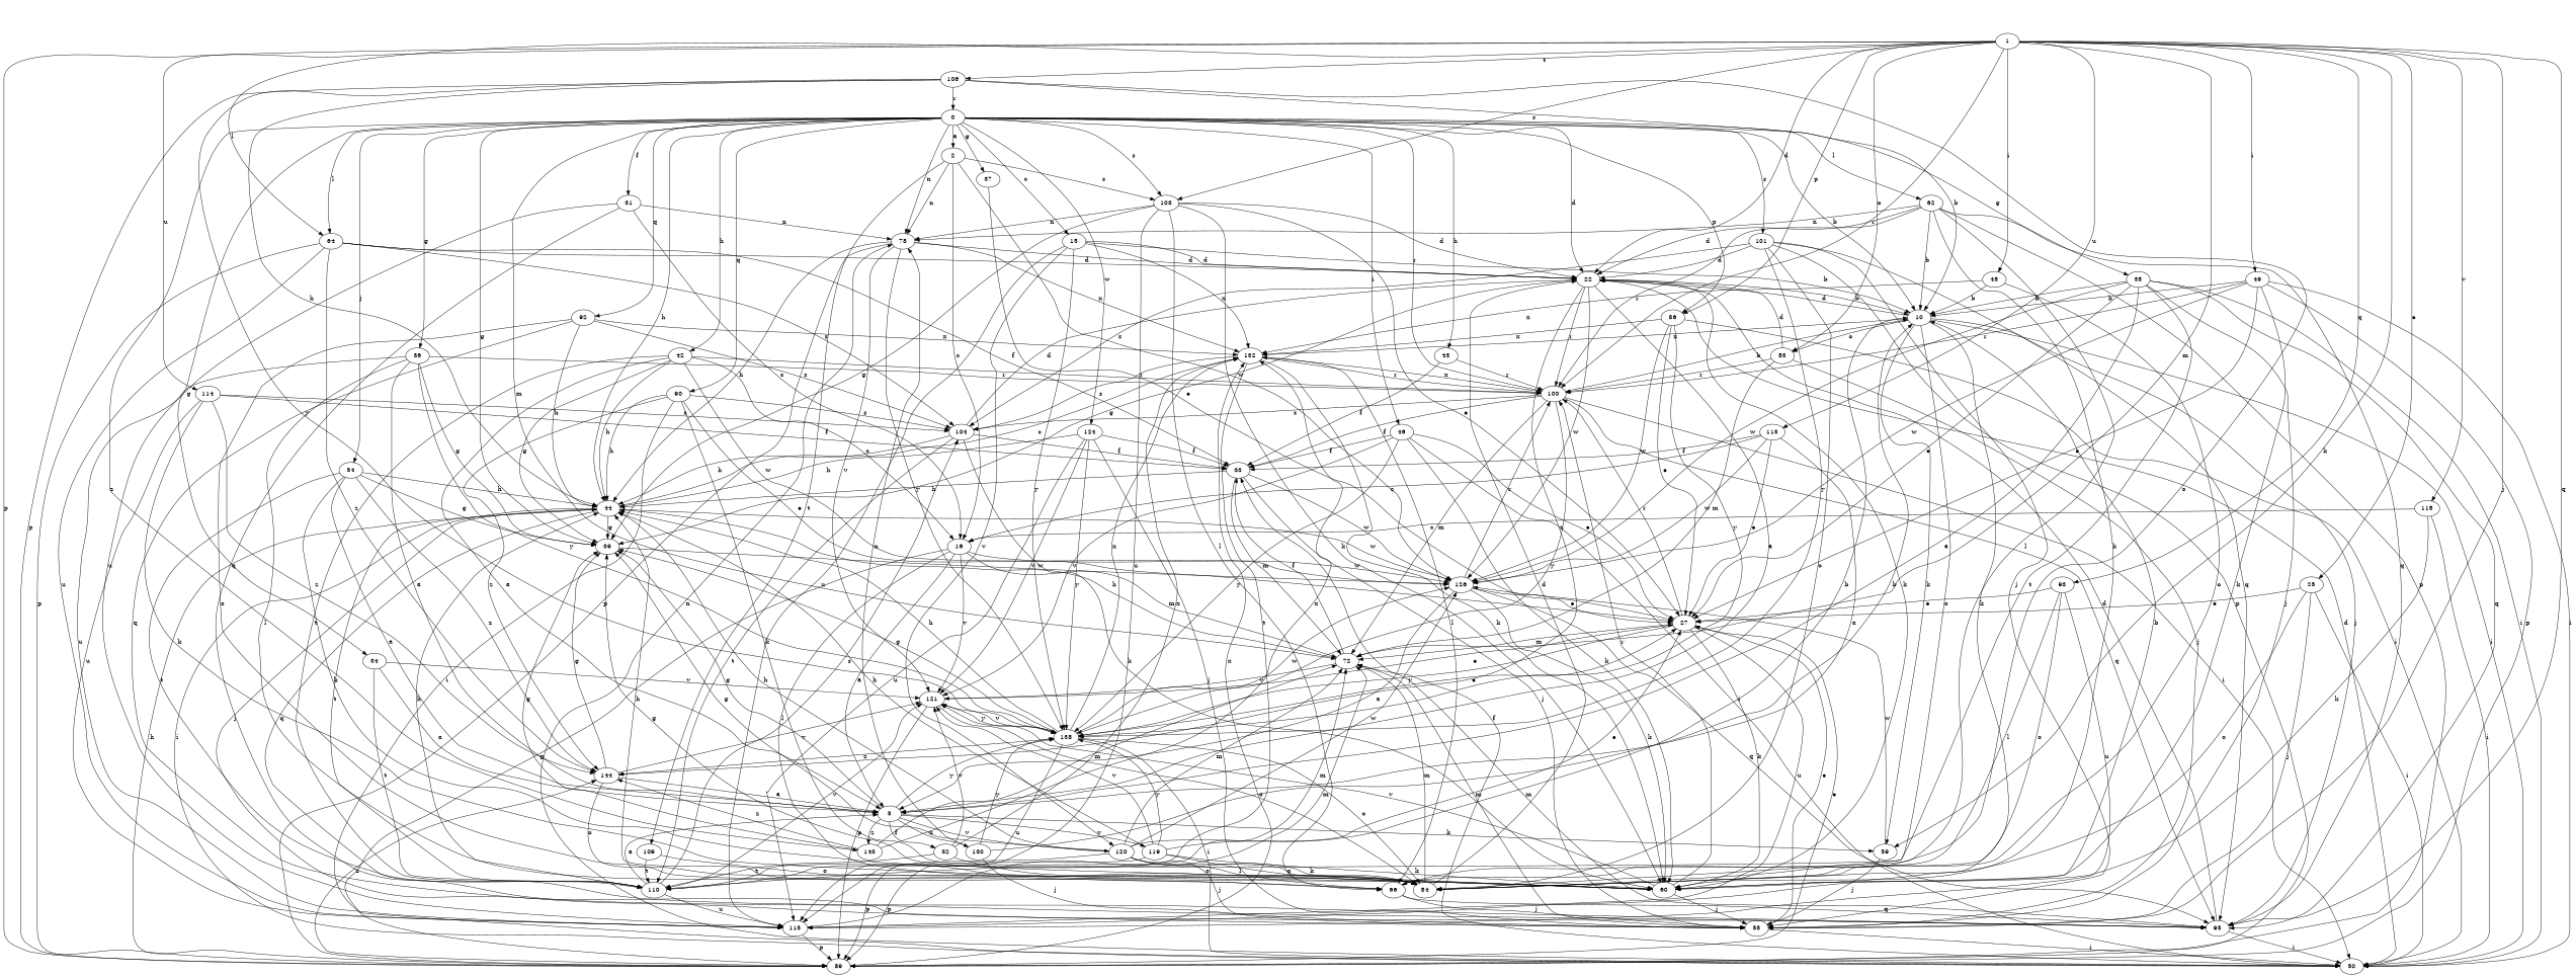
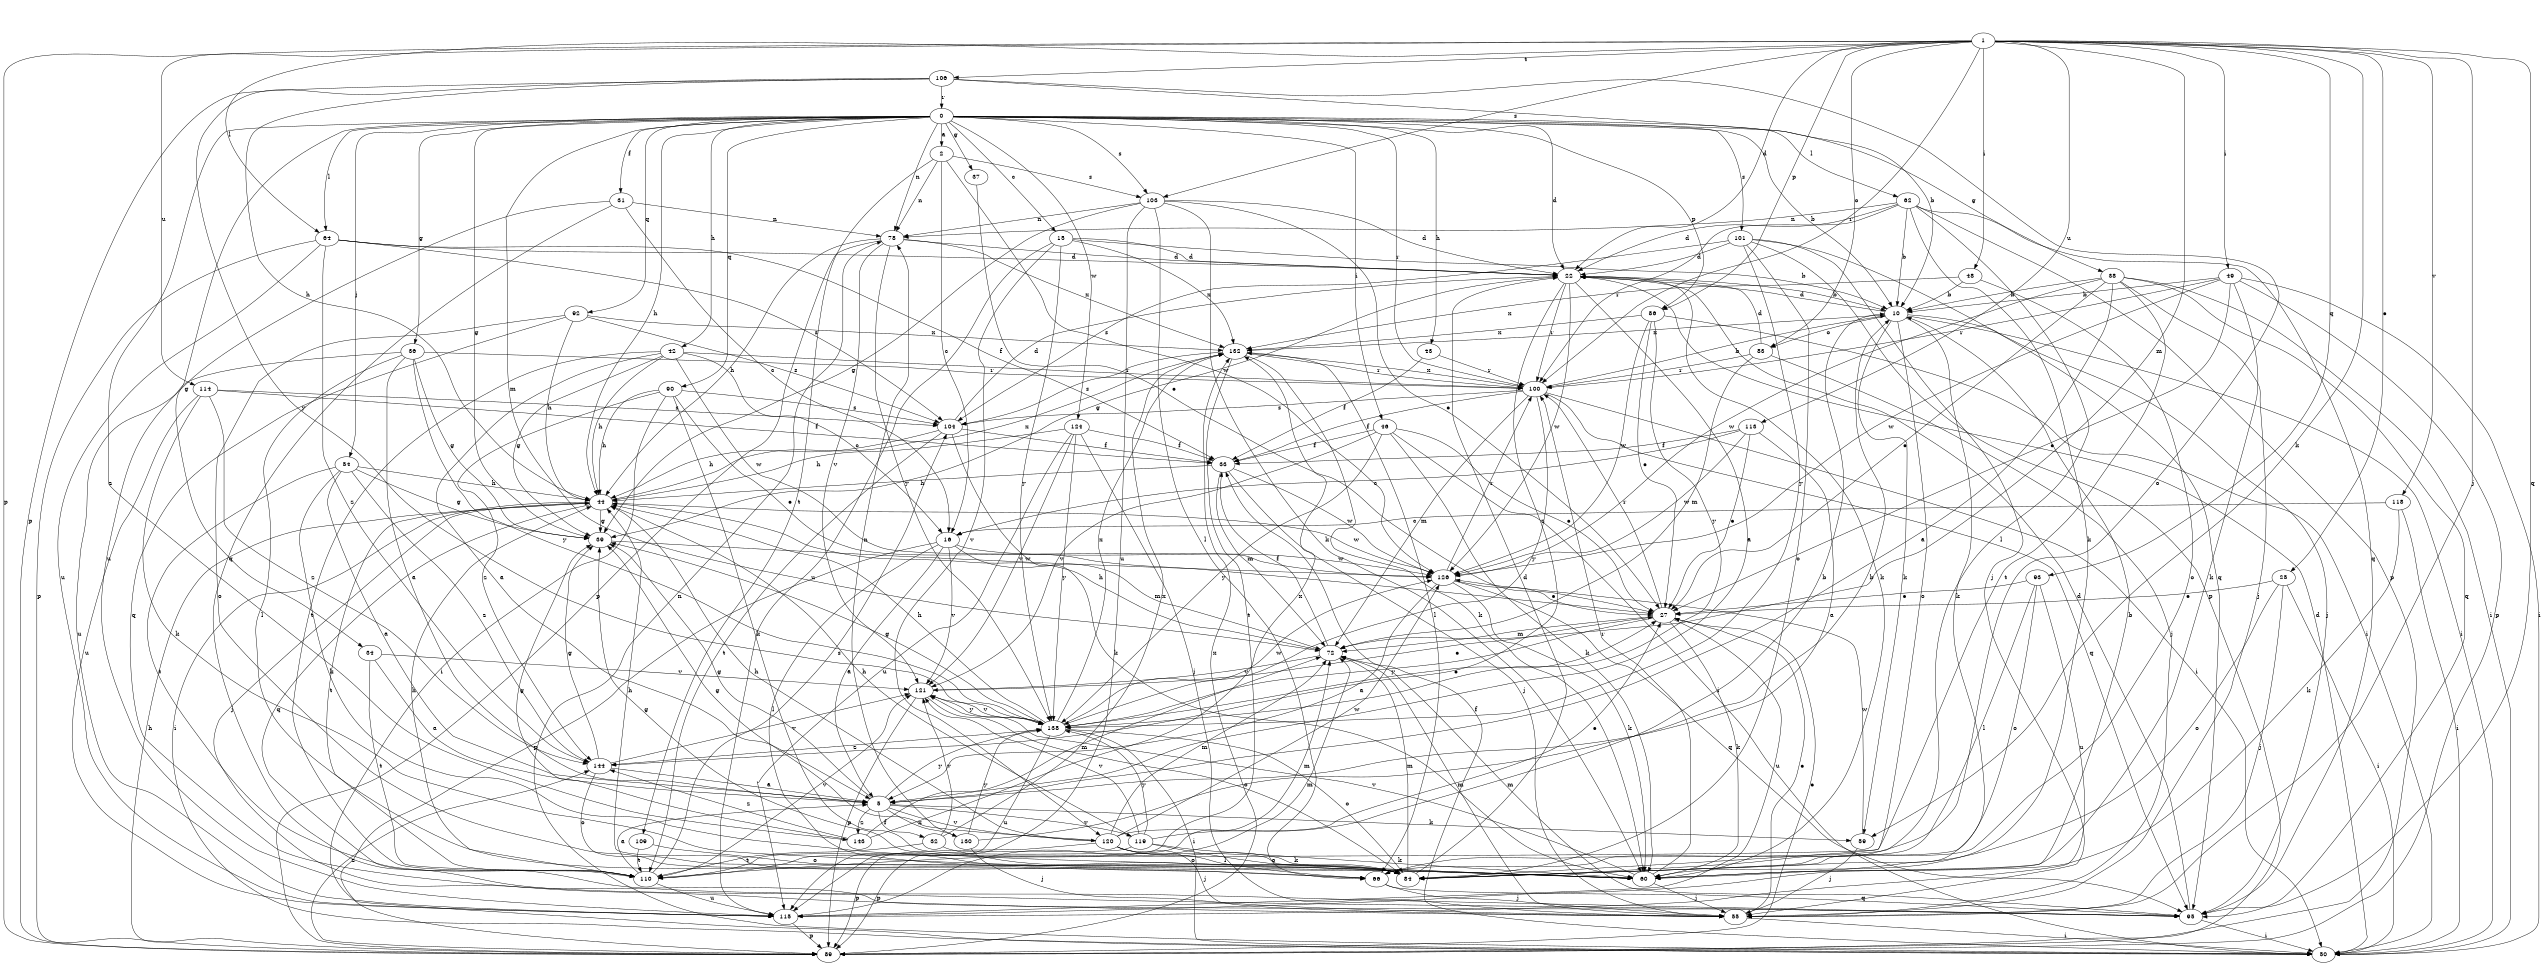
  strict digraph {
    0
    2
    10
    15
    22
    31
    34
    36
    37
    38
    39
    42
    43
    44
    46
    54
    62
    64
    72
    78
    86
    90
    92
    100
    101
    103
    124
    143
    16
    109
    126
    59
    83
    95
    50
    60
    84
    132
    120
    138
    115
    5
    144
    121
    110
    66
    27
    55
    33
    89
    104
    1
    25
    48
    49
    93
    106
    113
    114
    118
    32
    119
    130
    0 -> 2 [label=a]
    0 -> 10 [label=b]
    0 -> 15 [label=c]
    0 -> 22 [label=d]
    0 -> 31 [label=f]
    0 -> 34 [label=g]
    0 -> 36 [label=g]
    0 -> 37 [label=g]
    0 -> 38 [label=g]
    0 -> 39 [label=g]
    0 -> 42 [label=h]
    0 -> 43 [label=h]
    0 -> 44 [label=h]
    0 -> 46 [label=i]
    0 -> 54 [label=j]
    0 -> 62 [label=l]
    0 -> 64 [label=l]
    0 -> 72 [label=m]
    0 -> 78 [label=n]
    0 -> 86 [label=p]
    0 -> 90 [label=q]
    0 -> 92 [label=q]
    0 -> 100 [label=r]
    0 -> 101 [label=s]
    0 -> 103 [label=s]
    0 -> 124 [label=w]
    0 -> 143 [label=z]
    2 -> 78 [label=n]
    2 -> 103 [label=s]
    2 -> 16 [label=c]
    2 -> 109 [label=t]
    2 -> 126 [label=w]
    10 -> 22 [label=d]
    10 -> 59 [label=k]
    10 -> 83 [label=o]
    10 -> 95 [label=j]
    10 -> 50 [label=i]
    10 -> 60 [label=k]
    10 -> 84 [label=o]
    10 -> 132 [label=x]
    15 -> 10 [label=b]
    15 -> 22 [label=d]
    15 -> 132 [label=x]
    15 -> 120 [label=v]
    15 -> 138 [label=y]
    15 -> 115 [label=u]
    22 -> 10 [label=b]
    22 -> 39 [label=g]
    22 -> 100 [label=r]
    22 -> 126 [label=w]
    22 -> 60 [label=k]
    22 -> 5 [label=a]
    22 -> 144 [label=z]
    31 -> 78 [label=n]
    31 -> 16 [label=c]
    31 -> 95 [label=q]
    31 -> 115 [label=u]
    34 -> 5 [label=a]
    34 -> 121 [label=v]
    34 -> 110 [label=t]
    36 -> 39 [label=g]
    36 -> 100 [label=r]
    36 -> 138 [label=y]
    36 -> 115 [label=u]
    36 -> 5 [label=a]
    36 -> 66 [label=l]
    37 -> 27 [label=e]
    38 -> 10 [label=b]
    38 -> 126 [label=w]
    38 -> 95 [label=q]
    38 -> 50 [label=i]
    38 -> 5 [label=a]
    38 -> 110 [label=t]
    38 -> 27 [label=e]
    38 -> 55 [label=j]
    39 -> 126 [label=w]
    42 -> 39 [label=g]
    42 -> 44 [label=h]
    42 -> 100 [label=r]
    42 -> 16 [label=c]
    42 -> 126 [label=w]
    42 -> 5 [label=a]
    42 -> 110 [label=t]
    43 -> 100 [label=r]
    43 -> 33 [label=f]
    44 -> 39 [label=g]
    44 -> 126 [label=w]
    44 -> 95 [label=q]
    44 -> 50 [label=i]
-   44 -> 132 [label=c]
+   44 -> 132 [label=x]
    44 -> 110 [label=t]
    44 -> 55 [label=j]
    46 -> 50 [label=i]
    46 -> 60 [label=k]
    46 -> 138 [label=y]
    46 -> 121 [label=v]
    46 -> 27 [label=e]
    46 -> 33 [label=f]
    54 -> 39 [label=g]
    54 -> 44 [label=h]
    54 -> 60 [label=k]
    54 -> 5 [label=a]
    54 -> 144 [label=z]
    54 -> 110 [label=t]
    62 -> 10 [label=b]
    62 -> 22 [label=d]
    62 -> 78 [label=n]
    62 -> 100 [label=r]
    62 -> 95 [label=q]
    62 -> 60 [label=k]
    62 -> 66 [label=l]
    62 -> 89 [label=p]
    64 -> 22 [label=d]
    64 -> 115 [label=u]
    64 -> 144 [label=z]
    64 -> 33 [label=f]
    64 -> 89 [label=p]
    64 -> 104 [label=s]
    72 -> 44 [label=h]
    72 -> 121 [label=v]
    72 -> 33 [label=f]
    78 -> 22 [label=d]
    78 -> 44 [label=h]
    78 -> 132 [label=x]
    78 -> 138 [label=y]
    78 -> 121 [label=v]
    78 -> 89 [label=p]
    86 -> 126 [label=w]
    86 -> 50 [label=i]
    86 -> 132 [label=x]
    86 -> 138 [label=y]
    86 -> 27 [label=e]
    90 -> 44 [label=h]
    90 -> 50 [label=i]
    90 -> 60 [label=k]
    90 -> 144 [label=z]
    90 -> 27 [label=e]
    90 -> 104 [label=s]
    92 -> 44 [label=h]
    92 -> 95 [label=q]
    92 -> 84 [label=o]
    92 -> 132 [label=x]
    92 -> 104 [label=s]
    100 -> 10 [label=b]
    100 -> 72 [label=m]
    100 -> 95 [label=q]
    100 -> 50 [label=i]
    100 -> 132 [label=x]
    100 -> 138 [label=y]
    100 -> 33 [label=f]
    100 -> 104 [label=s]
    101 -> 22 [label=d]
    101 -> 95 [label=q]
    101 -> 84 [label=o]
    101 -> 138 [label=y]
    101 -> 55 [label=j]
    101 -> 89 [label=p]
    101 -> 104 [label=s]
    103 -> 22 [label=d]
    103 -> 39 [label=g]
    103 -> 78 [label=n]
    103 -> 60 [label=k]
    103 -> 115 [label=u]
    103 -> 66 [label=l]
    103 -> 27 [label=e]
    124 -> 44 [label=h]
    124 -> 138 [label=y]
    124 -> 115 [label=u]
    124 -> 121 [label=v]
    124 -> 55 [label=j]
    124 -> 33 [label=f]
    143 -> 39 [label=g]
    143 -> 72 [label=m]
    143 -> 132 [label=x]
    143 -> 144 [label=z]
    16 -> 72 [label=m]
    16 -> 126 [label=w]
    16 -> 5 [label=a]
    16 -> 121 [label=v]
    16 -> 66 [label=l]
    16 -> 89 [label=p]
    109 -> 84 [label=o]
    109 -> 110 [label=t]
    126 -> 100 [label=r]
    126 -> 95 [label=q]
    126 -> 60 [label=k]
    126 -> 5 [label=a]
    126 -> 27 [label=e]
    59 -> 126 [label=w]
    59 -> 55 [label=j]
    83 -> 22 [label=d]
    83 -> 72 [label=m]
    83 -> 100 [label=r]
    83 -> 55 [label=j]
    95 -> 22 [label=d]
    95 -> 72 [label=m]
    95 -> 50 [label=i]
    50 -> 22 [label=d]
    50 -> 78 [label=n]
    50 -> 33 [label=f]
    60 -> 39 [label=g]
    60 -> 100 [label=r]
    60 -> 121 [label=v]
    60 -> 55 [label=j]
    84 -> 22 [label=d]
    84 -> 44 [label=h]
    84 -> 72 [label=m]
    132 -> 100 [label=r]
    132 -> 60 [label=k]
    132 -> 110 [label=t]
    132 -> 66 [label=l]
    132 -> 104 [label=s]
    120 -> 39 [label=g]
    120 -> 44 [label=h]
    120 -> 72 [label=m]
    120 -> 126 [label=w]
    120 -> 60 [label=k]
    120 -> 66 [label=l]
    120 -> 27 [label=e]
    120 -> 55 [label=j]
    120 -> 89 [label=p]
    138 -> 39 [label=g]
    138 -> 44 [label=h]
    138 -> 126 [label=w]
    138 -> 50 [label=i]
    138 -> 84 [label=o]
    138 -> 132 [label=x]
    138 -> 115 [label=u]
    138 -> 144 [label=z]
    138 -> 121 [label=v]
    138 -> 27 [label=e]
    115 -> 10 [label=b]
    115 -> 72 [label=m]
    115 -> 89 [label=p]
    5 -> 39 [label=g]
    5 -> 143 [label=z]
    5 -> 59 [label=k]
    5 -> 120 [label=v]
    5 -> 138 [label=y]
    5 -> 32 [label=f]
    5 -> 119 [label=v]
    5 -> 130 [label=x]
    144 -> 39 [label=g]
    144 -> 84 [label=o]
    144 -> 5 [label=a]
    144 -> 121 [label=v]
    121 -> 84 [label=o]
    121 -> 138 [label=y]
    121 -> 27 [label=e]
    121 -> 89 [label=p]
    110 -> 44 [label=h]
    110 -> 72 [label=m]
    110 -> 115 [label=u]
    110 -> 5 [label=a]
    110 -> 121 [label=v]
    110 -> 104 [label=s]
    66 -> 95 [label=q]
    66 -> 55 [label=j]
    27 -> 72 [label=m]
    27 -> 100 [label=r]
    27 -> 60 [label=k]
    27 -> 138 [label=y]
    27 -> 115 [label=u]
    55 -> 72 [label=m]
    55 -> 50 [label=i]
    55 -> 27 [label=e]
    33 -> 44 [label=h]
    33 -> 72 [label=m]
    33 -> 126 [label=w]
    33 -> 55 [label=j]
    89 -> 44 [label=h]
    89 -> 132 [label=x]
    89 -> 144 [label=z]
    89 -> 27 [label=e]
    104 -> 22 [label=d]
    104 -> 44 [label=h]
    104 -> 60 [label=k]
    104 -> 110 [label=t]
    104 -> 33 [label=f]
    1 -> 22 [label=d]
    1 -> 64 [label=l]
    1 -> 72 [label=m]
    1 -> 86 [label=p]
    1 -> 100 [label=r]
    1 -> 103 [label=s]
    1 -> 59 [label=k]
    1 -> 83 [label=o]
    1 -> 95 [label=q]
    1 -> 55 [label=j]
    1 -> 89 [label=p]
    1 -> 25 [label=e]
    1 -> 48 [label=i]
    1 -> 49 [label=i]
    1 -> 93 [label=q]
    1 -> 106 [label=t]
    1 -> 113 [label=u]
    1 -> 114 [label=u]
    1 -> 118 [label=v]
    25 -> 50 [label=i]
    25 -> 84 [label=o]
    25 -> 27 [label=e]
    25 -> 55 [label=j]
    48 -> 10 [label=b]
    48 -> 84 [label=o]
    48 -> 132 [label=x]
    49 -> 10 [label=b]
    49 -> 100 [label=r]
    49 -> 126 [label=w]
    49 -> 50 [label=i]
    49 -> 60 [label=k]
    49 -> 27 [label=e]
    49 -> 89 [label=p]
    93 -> 84 [label=o]
    93 -> 115 [label=u]
    93 -> 66 [label=l]
    93 -> 27 [label=e]
    106 -> 0 [label=r]
    106 -> 10 [label=b]
    106 -> 44 [label=h]
    106 -> 84 [label=o]
    106 -> 138 [label=y]
    106 -> 89 [label=p]
    113 -> 16 [label=c]
    113 -> 126 [label=w]
    113 -> 5 [label=a]
    113 -> 27 [label=e]
    113 -> 33 [label=f]
    114 -> 60 [label=k]
    114 -> 115 [label=u]
    114 -> 144 [label=z]
    114 -> 33 [label=f]
    114 -> 104 [label=s]
    118 -> 16 [label=c]
    118 -> 50 [label=i]
    118 -> 60 [label=k]
    32 -> 84 [label=o]
    32 -> 132 [label=x]
    32 -> 121 [label=v]
    32 -> 110 [label=t]
    119 -> 10 [label=b]
    119 -> 44 [label=h]
    119 -> 60 [label=k]
    119 -> 84 [label=o]
    119 -> 138 [label=y]
    119 -> 121 [label=v]
    119 -> 89 [label=p]
    130 -> 10 [label=b]
    130 -> 78 [label=n]
    130 -> 138 [label=y]
    130 -> 55 [label=j]
  }
